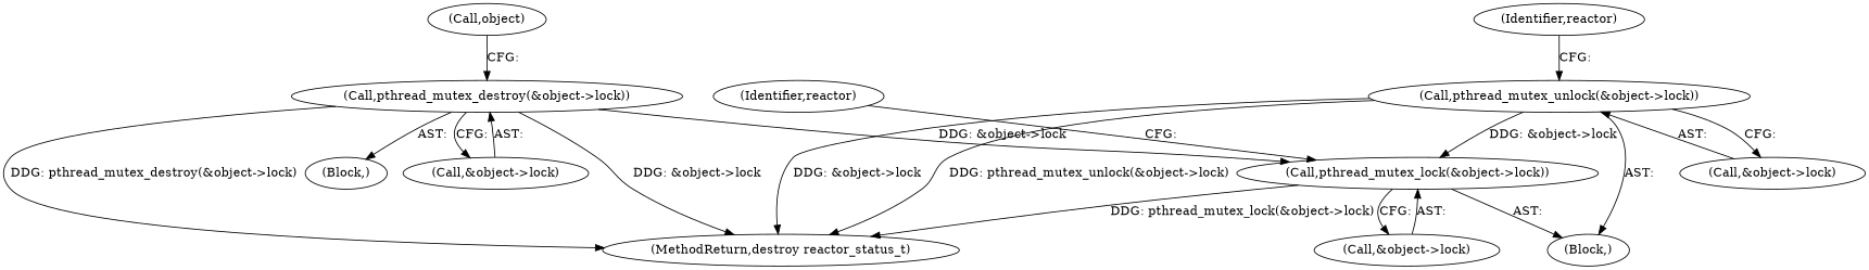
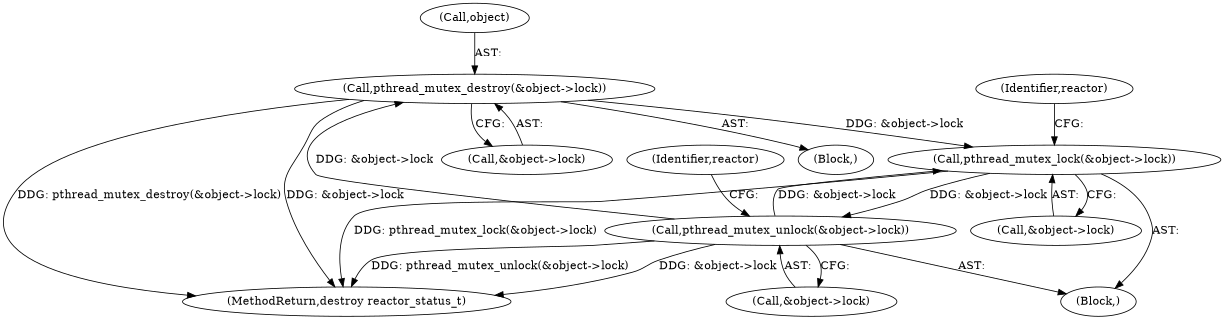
  digraph {
    n1 [label="(Call,pthread_mutex_destroy(&object->lock))"]
    n2 [label="(Call,pthread_mutex_lock(&object->lock))"]
    n3 [label="(Block,)"]
    n4 [label="(Call,&object->lock)"]
    n5 [label="(MethodReturn,destroy reactor_status_t)"]
    n6 [label="(Call,pthread_mutex_unlock(&object->lock))"]
    n7 [label="(Block,)"]
    n8 [label="(Call,&object->lock)"]
    n9 [label="(Call,&object->lock)"]
    n10 [label="(Call,object)"]
    n11 [label="(Identifier,reactor)"]
    n12 [label="(Identifier,reactor)"]
    n1 -> n2 [label="DDG: &object->lock"]
    n1 -> n3 [label="AST: "]
    n1 -> n4 [label="CFG: "]
    n1 -> n5 [label="DDG: &object->lock"]
    n1 -> n5 [label="DDG: pthread_mutex_destroy(&object->lock)"]
    n2 -> n5 [label="DDG: pthread_mutex_lock(&object->lock)"]
+   n2 -> n6 [label="DDG: &object->lock"]
    n2 -> n7 [label="AST: "]
    n2 -> n8 [label="CFG: "]
    n4 -> n1 [label="AST: "]
+   n6 -> n1 [label="DDG: &object->lock"]
    n6 -> n2 [label="DDG: &object->lock"]
    n6 -> n5 [label="DDG: &object->lock"]
    n6 -> n5 [label="DDG: pthread_mutex_unlock(&object->lock)"]
    n6 -> n7 [label="AST: "]
    n6 -> n9 [label="CFG: "]
    n8 -> n2 [label="AST: "]
    n9 -> n6 [label="AST: "]
-   n10 -> n1 [label="CFG: "]
+   n10 -> n1 [label="AST: "]
    n11 -> n6 [label="CFG: "]
    n12 -> n2 [label="CFG: "]
  }
